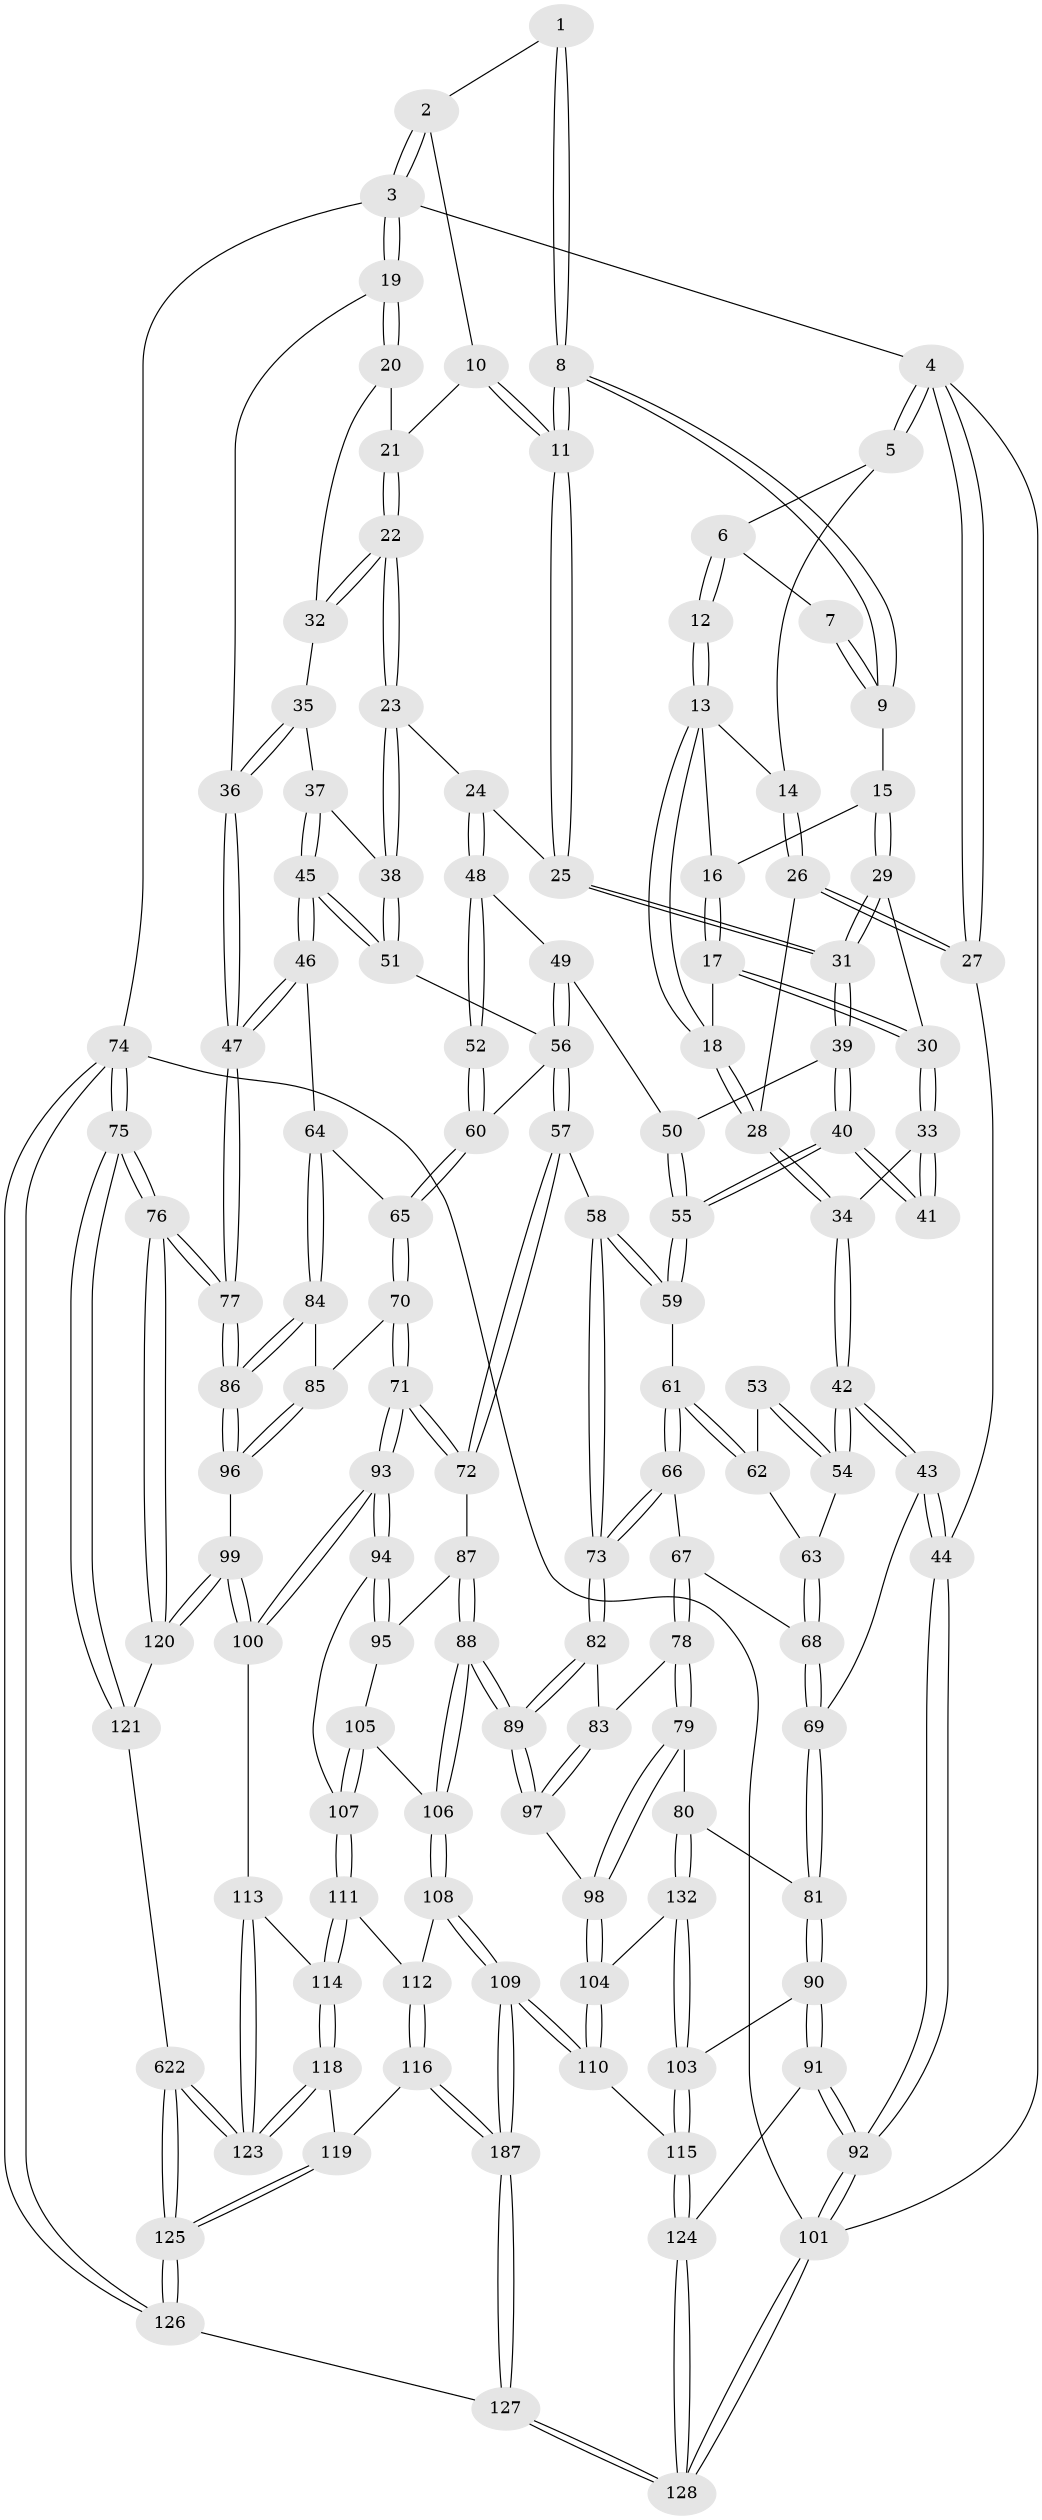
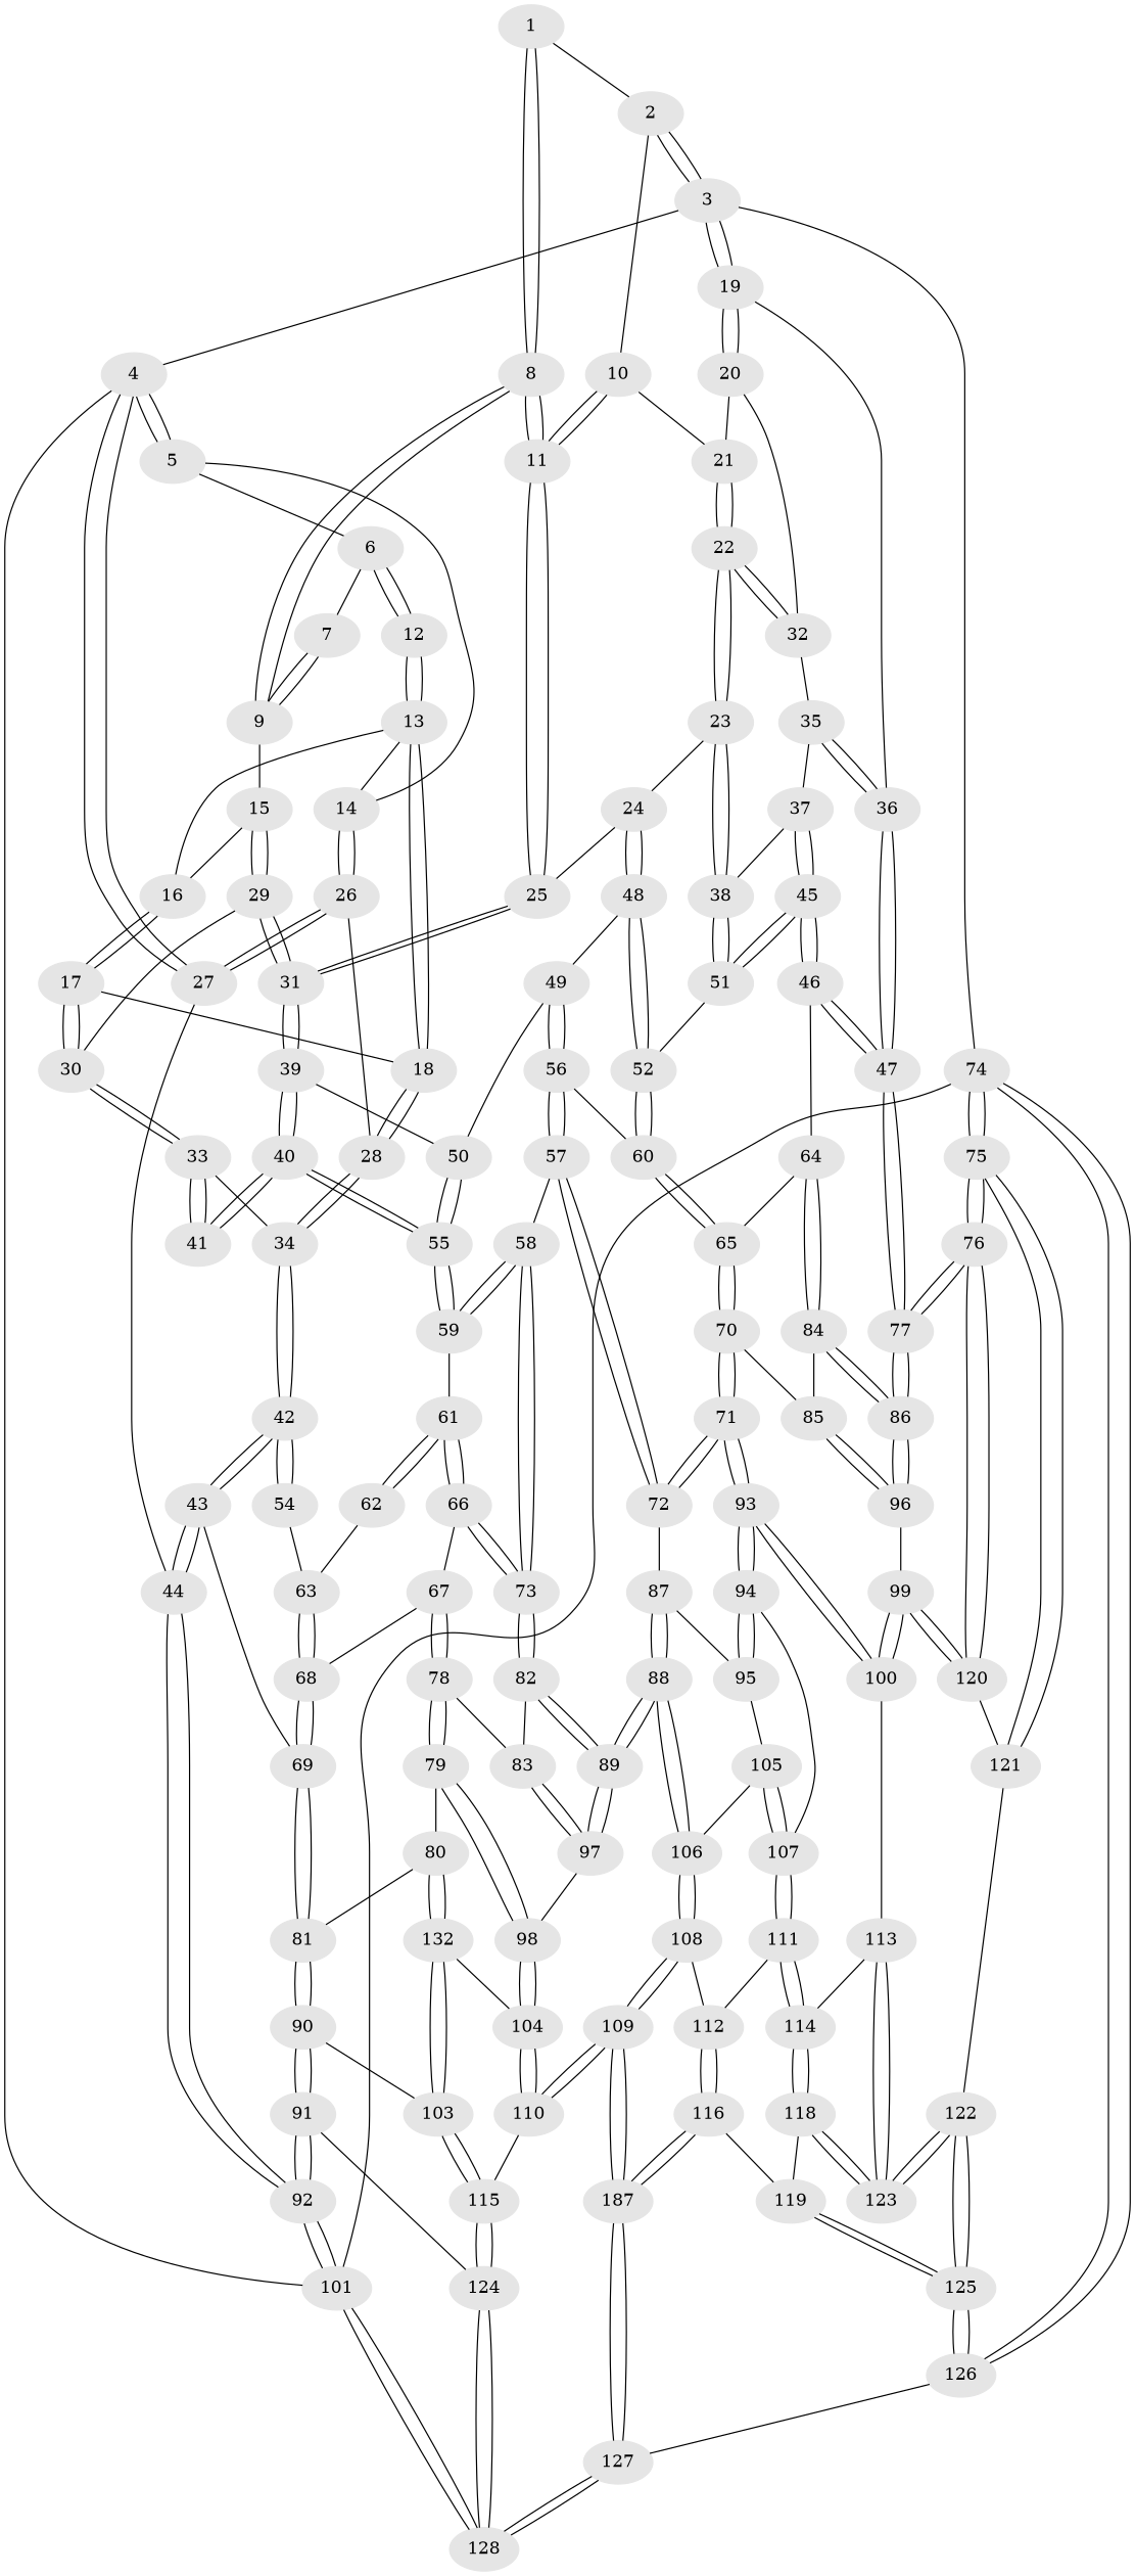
  graph {
    node [color=gray90 style=filled]
    1
    2
    8
    3
    10
    9
    11
    4
    19
    74
    21
    5
    27
    101
    20
    36
    75
    126
    6
    14
    44
    128
    7
    12
    26
    13
    15
    25
    16
    29
    22
    31
    18
    17
    28
    30
    33
    34
    32
    47
    35
    23
    24
    38
    48
    51
    49
    52
    39
    92
    42
    41
    40
    50
    37
    43
    54
    45
    77
    46
    55
    59
-   53
    62
    69
    63
    81
    64
    65
    84
    86
    56
    60
    57
    68
    61
    58
    72
    73
    87
    82
    66
    70
    67
    85
    71
    78
    79
    83
    90
    93
    96
    94
    100
    88
    95
    89
    76
    121
    127
    120
-   122 [label=622]
+   122
    80
    98
    97
    n106 [label=132]
    104
    103
    91
    99
    106
    105
    108
    124
    115
    107
    113
    111
    110
    114
    123
    109
    112
    n124 [label=187]
    116
    118
    119
    125
    1 -- 2
    1 -- 8
    1 -- 8
    2 -- 3
    2 -- 3
    2 -- 10
    8 -- 9
    8 -- 9
    8 -- 11
    8 -- 11
    3 -- 4
    3 -- 19
    3 -- 19
    3 -- 74
    10 -- 11
    10 -- 11
    10 -- 21
    9 -- 15
    11 -- 25
    11 -- 25
    4 -- 5
    4 -- 5
    4 -- 27
    4 -- 27
    4 -- 101
    19 -- 20
    19 -- 20
    19 -- 36
    74 -- 101
    74 -- 75
    74 -- 75
    74 -- 126
    74 -- 126
    21 -- 22
    21 -- 22
    5 -- 6
    5 -- 14
    27 -- 44
    101 -- 128
    101 -- 128
    20 -- 21
    20 -- 32
    36 -- 47
    36 -- 47
    75 -- 76
    75 -- 76
    75 -- 121
    75 -- 121
    126 -- 127
    6 -- 7
    6 -- 12
    6 -- 12
    14 -- 26
    14 -- 26
    44 -- 92
    44 -- 92
    7 -- 9
    7 -- 9
    12 -- 13
    12 -- 13
    26 -- 27
    26 -- 27
    26 -- 28
    13 -- 14
    13 -- 16
    13 -- 18
    13 -- 18
    15 -- 16
    15 -- 29
    15 -- 29
    25 -- 31
    25 -- 31
    16 -- 17
    16 -- 17
    29 -- 31
    29 -- 31
    29 -- 30
    22 -- 32
    22 -- 32
    22 -- 23
    22 -- 23
    31 -- 39
    31 -- 39
    18 -- 28
    18 -- 28
    17 -- 18
    17 -- 30
    17 -- 30
    28 -- 34
    28 -- 34
    30 -- 33
    30 -- 33
    33 -- 34
    33 -- 41
    33 -- 41
    34 -- 42
    34 -- 42
    32 -- 35
    47 -- 77
    47 -- 77
    35 -- 36
    35 -- 36
    35 -- 37
    23 -- 24
    23 -- 38
    23 -- 38
    24 -- 25
    24 -- 48
    24 -- 48
    38 -- 51
    38 -- 51
    48 -- 49
    48 -- 52
    48 -- 52
-   51 -- 56
+   51 -- 52
    49 -- 50
    49 -- 56
    49 -- 56
    52 -- 60
    52 -- 60
    39 -- 40
    39 -- 40
    39 -- 50
    92 -- 101
    92 -- 101
    42 -- 43
    42 -- 43
    42 -- 54
    42 -- 54
    40 -- 41
    40 -- 41
    40 -- 55
    40 -- 55
    50 -- 55
    50 -- 55
    37 -- 38
    37 -- 45
    37 -- 45
    43 -- 44
    43 -- 44
    43 -- 69
    54 -- 63
    45 -- 51
    45 -- 51
    45 -- 46
    45 -- 46
    77 -- 86
    77 -- 86
    46 -- 47
    46 -- 47
    46 -- 64
    55 -- 59
    55 -- 59
    59 -- 61
-   53 -- 54
-   53 -- 54
-   53 -- 62
    62 -- 63
    69 -- 81
    69 -- 81
    63 -- 68
    63 -- 68
    81 -- 90
    81 -- 90
    64 -- 65
    64 -- 84
    64 -- 84
    65 -- 70
    65 -- 70
    84 -- 86
    84 -- 86
    84 -- 85
    86 -- 96
    86 -- 96
    56 -- 60
    56 -- 57
    56 -- 57
    60 -- 65
    60 -- 65
    57 -- 58
    57 -- 72
    57 -- 72
    68 -- 69
    68 -- 69
    61 -- 62
    61 -- 62
    61 -- 66
    61 -- 66
    58 -- 59
    58 -- 59
    58 -- 73
    58 -- 73
    72 -- 87
    73 -- 82
    73 -- 82
    87 -- 88
    87 -- 88
    87 -- 95
    82 -- 83
    82 -- 89
    82 -- 89
    66 -- 73
    66 -- 73
    66 -- 67
    70 -- 85
    70 -- 71
    70 -- 71
    67 -- 68
    67 -- 78
    67 -- 78
    85 -- 96
    85 -- 96
    71 -- 72
    71 -- 72
    71 -- 93
    71 -- 93
    78 -- 79
    78 -- 79
    78 -- 83
    79 -- 80
    79 -- 98
    79 -- 98
    83 -- 97
    83 -- 97
    90 -- 103
    90 -- 91
    90 -- 91
    93 -- 94
    93 -- 94
    93 -- 100
    93 -- 100
    96 -- 99
    94 -- 95
    94 -- 95
    94 -- 107
    100 -- 113
    88 -- 89
    88 -- 89
    88 -- 106
    88 -- 106
    95 -- 105
    89 -- 97
    89 -- 97
    76 -- 77
    76 -- 77
    76 -- 120
    76 -- 120
    121 -- 122
    127 -- 128
    127 -- 128
    120 -- 121
    122 -- 123
    122 -- 123
    122 -- 125
    122 -- 125
    80 -- 81
    80 -- n106
    80 -- n106
    98 -- 104
    98 -- 104
    97 -- 98
    n106 -- 104
    n106 -- 103
    n106 -- 103
    104 -- 110
    104 -- 110
    103 -- 115
    103 -- 115
    91 -- 92
    91 -- 92
    91 -- 124
    99 -- 100
    99 -- 100
    99 -- 120
    99 -- 120
    106 -- 108
    106 -- 108
    105 -- 106
    105 -- 107
    105 -- 107
    108 -- 109
    108 -- 109
    108 -- 112
    124 -- 128
    124 -- 128
    115 -- 124
    115 -- 124
    107 -- 111
    107 -- 111
    113 -- 114
    113 -- 123
    113 -- 123
    111 -- 114
    111 -- 114
    111 -- 112
    110 -- 115
    114 -- 118
    114 -- 118
    109 -- 110
    109 -- 110
    109 -- n124
    109 -- n124
    112 -- 116
    112 -- 116
    n124 -- 127
    n124 -- 127
    116 -- n124
    116 -- n124
    116 -- 119
    118 -- 123
    118 -- 123
    118 -- 119
    119 -- 125
    119 -- 125
    125 -- 126
    125 -- 126
  }
